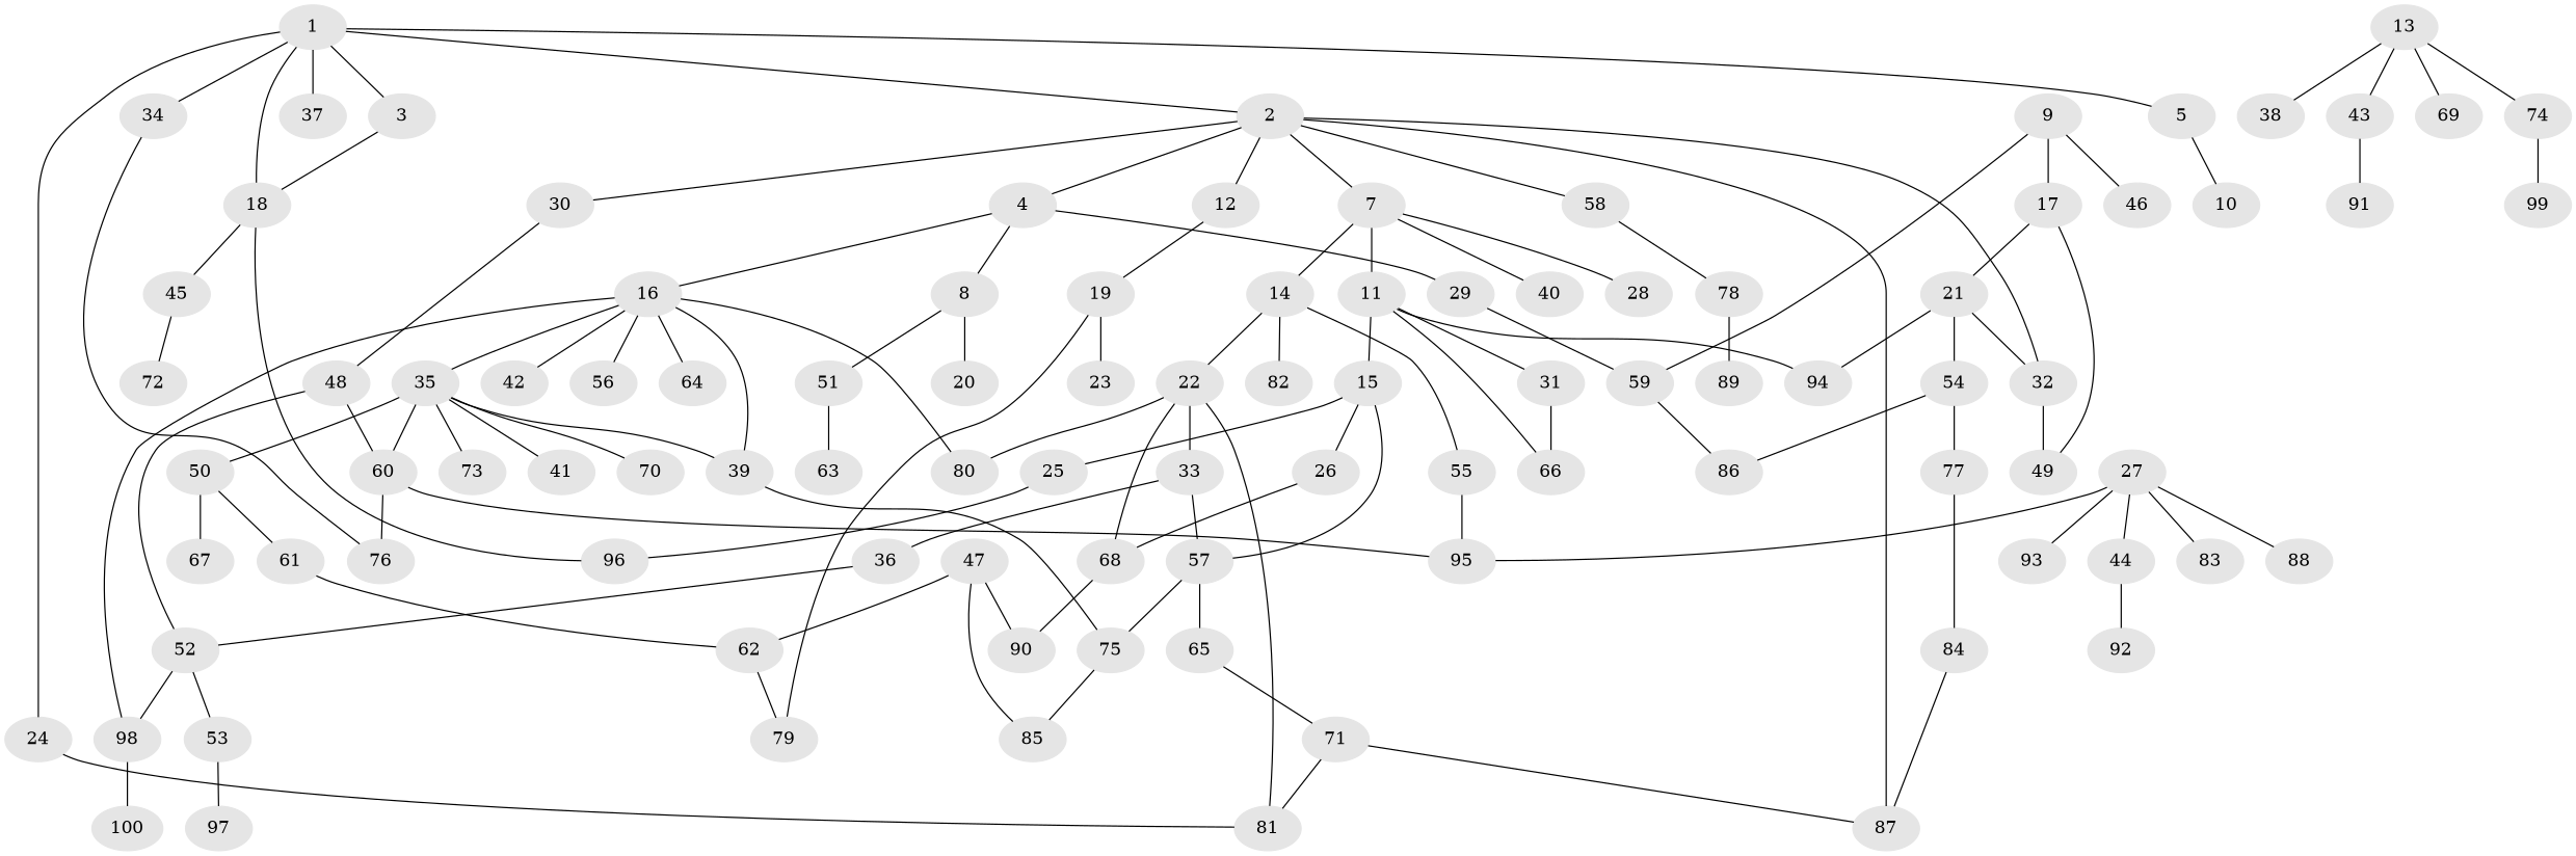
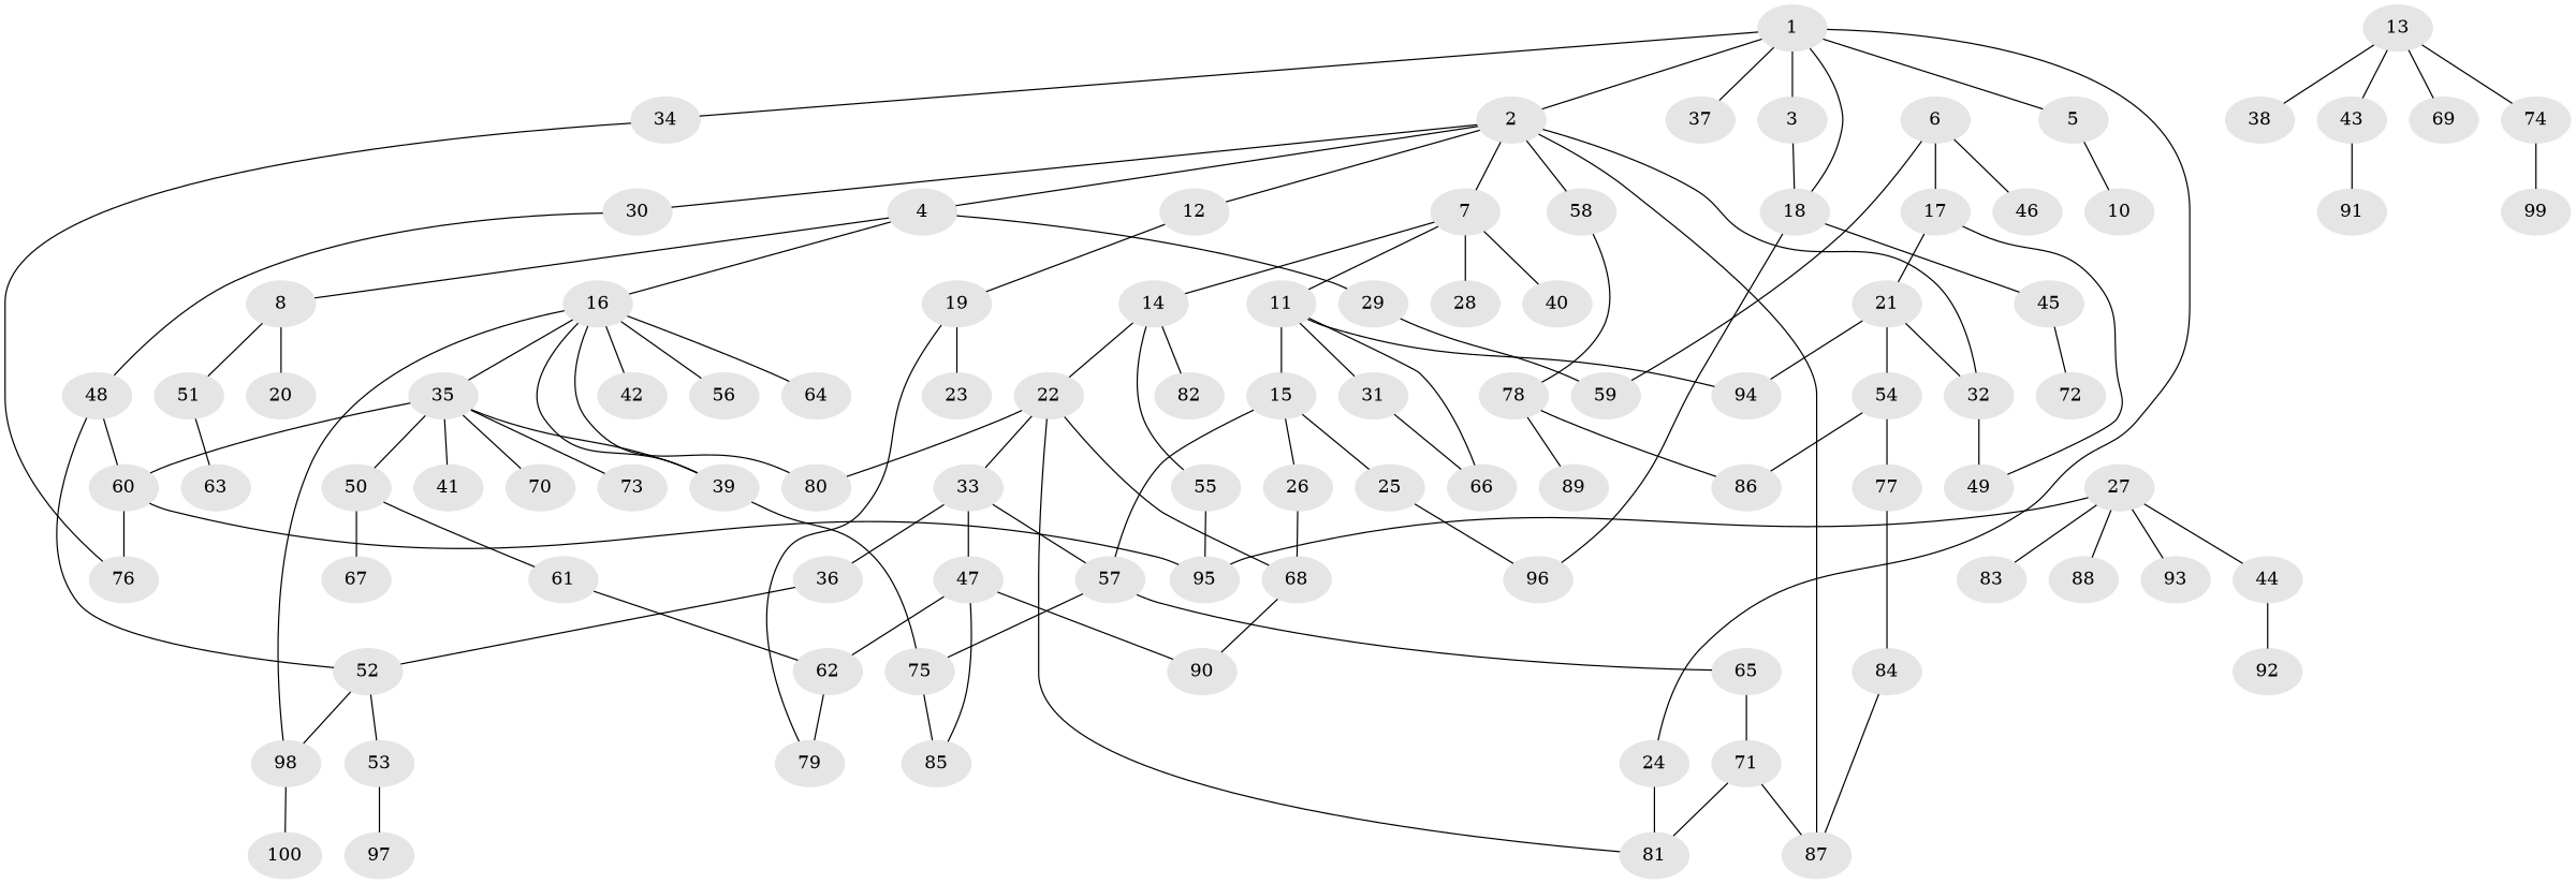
  graph {
    node [color=gray90 style=filled]
    1
    2
    3
    5
    18
    24
    34
    37
    4
    7
    12
    30
    32
    58
    87
    10
    45
    96
    81
    76
    8
    16
    29
    11
    14
    28
    40
    19
    48
    49
    78
    20
    51
    35
    42
    56
    64
    80
    98
    39
    59
-   9
+   9 [label=6]
    17
    46
    13
    38
    43
    69
    74
    15
    31
    66
    94
    22
    55
    82
    63
    21
    25
    26
    57
    23
    79
    91
    99
    33
    68
    95
    75
    65
    27
    44
    83
    88
    93
    41
    50
    60
    70
    73
    100
    54
    72
    77
    86
    36
    47
    90
    85
    92
    52
    62
    61
    67
    53
    97
    84
    71
    89
    1 -- 2
    1 -- 3
    1 -- 5
    1 -- 18
    1 -- 24
    1 -- 34
    1 -- 37
    2 -- 4
    2 -- 7
    2 -- 12
    2 -- 30
    2 -- 32
    2 -- 58
    2 -- 87
    3 -- 18
    5 -- 10
    18 -- 45
    18 -- 96
    24 -- 81
    34 -- 76
    4 -- 8
    4 -- 16
    4 -- 29
    7 -- 11
    7 -- 14
    7 -- 28
    7 -- 40
    12 -- 19
    30 -- 48
    32 -- 49
    58 -- 78
    45 -- 72
    8 -- 20
    8 -- 51
    16 -- 35
    16 -- 42
    16 -- 56
    16 -- 64
    16 -- 80
    16 -- 98
    16 -- 39
    29 -- 59
    11 -- 15
    11 -- 31
    11 -- 66
    11 -- 94
    14 -- 22
    14 -- 55
    14 -- 82
    19 -- 23
    19 -- 79
    48 -- 60
    48 -- 52
-   59 -- 86
+   78 -- 86
    78 -- 89
    51 -- 63
    35 -- 39
    35 -- 41
    35 -- 50
    35 -- 60
    35 -- 70
    35 -- 73
    98 -- 100
    39 -- 75
    9 -- 59
    9 -- 17
    9 -- 46
    17 -- 49
    17 -- 21
    13 -- 38
    13 -- 43
    13 -- 69
    13 -- 74
    43 -- 91
    74 -- 99
    15 -- 25
    15 -- 26
    15 -- 57
    31 -- 66
    22 -- 81
    22 -- 80
    22 -- 33
    22 -- 68
    55 -- 95
    21 -- 32
    21 -- 94
    21 -- 54
    25 -- 96
    26 -- 68
    57 -- 75
    57 -- 65
    33 -- 57
    33 -- 36
+   33 -- 47
    68 -- 90
    75 -- 85
    65 -- 71
    27 -- 95
    27 -- 44
    27 -- 83
    27 -- 88
    27 -- 93
    44 -- 92
    50 -- 61
    50 -- 67
    60 -- 76
    60 -- 95
    54 -- 77
    54 -- 86
    77 -- 84
    36 -- 52
    47 -- 90
    47 -- 85
    47 -- 62
    52 -- 98
    52 -- 53
    62 -- 79
    61 -- 62
    53 -- 97
    84 -- 87
    71 -- 87
    71 -- 81
  }
